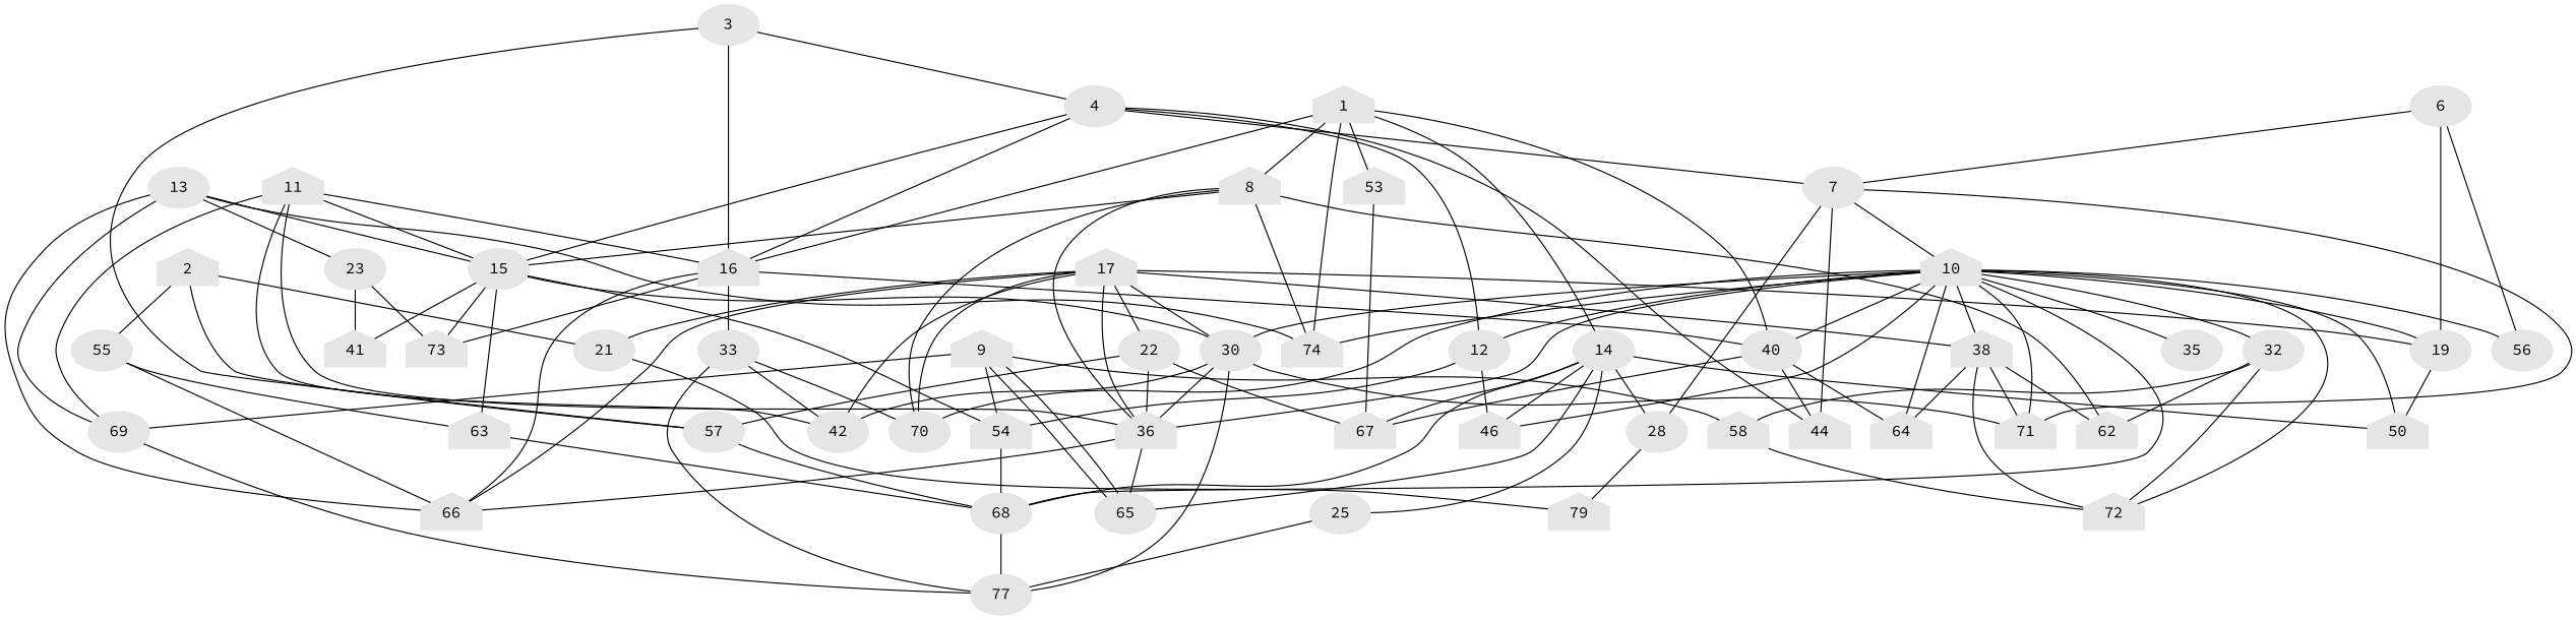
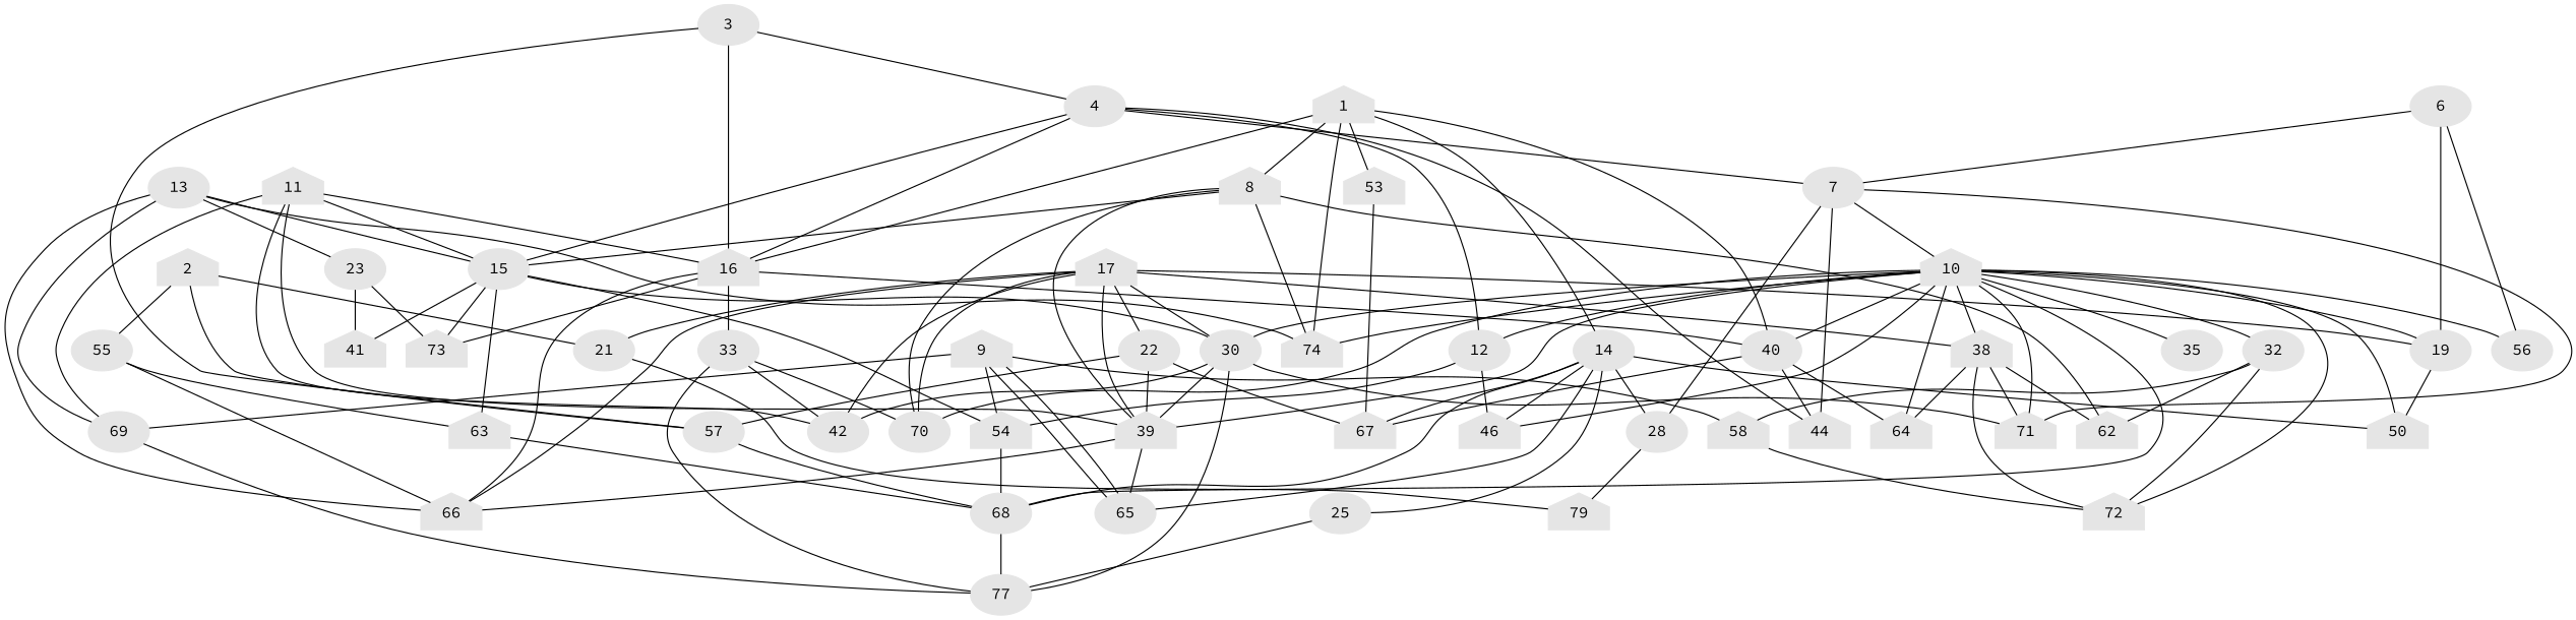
  graph {
    fontname="Source Code Pro"
    node [color=gray90 fontname="Source Code Pro" shape=ellipse style=filled]
    edge [fontname="Source Code Pro"]
    1 [shape=house super="+5"]
    8 [shape=house super="+27+60"]
    14 [super="+18"]
    16 [shape=house super="+51+29"]
    40 [super="+59+76"]
    53 [shape=house]
    74 [shape=house]
    15 [super="+24+61"]
-   36 [shape=house super="+37"]
+   36 [shape=house super="+37" label=39]
    62 [shape=house]
    70
    28
    65
    46 [shape=house]
    50 [shape=house]
    68 [super="+78"]
    25
    67 [shape=house]
    66 [shape=house]
    73 [shape=house]
    33 [super="+34"]
    44 [shape=house]
    64 [shape=house]
    21
    2 [shape=house]
    55
    57
    79 [shape=house]
    63 [shape=house]
    4 [super="+75"]
    7 [super="+26"]
    12
    3
    10 [shape=house super="+20+39"]
    71 [shape=house]
    54 [shape=house]
    30 [super="+49+45"]
    41 [shape=house]
    6
    19
    56
    32
    35
    38 [shape=house]
    72 [shape=house]
    9 [shape=house]
    58 [shape=house]
    69
    77
    42
    11 [shape=house]
    13 [super="+43"]
    23
    17 [shape=house super="+31"]
    22
    1 -- 8
    1 -- 14
    1 -- 16
    1 -- 40
    1 -- 53
    1 -- 74
    8 -- 74 [weight=2]
    8 -- 15
    8 -- 36
    8 -- 62
    8 -- 70
    14 -- 28
    14 -- 65
    14 -- 46
    14 -- 50
    14 -- 68
    14 -- 25
    14 -- 67
    16 -- 40
    16 -- 66
    16 -- 73
    16 -- 33
    40 -- 67
    40 -- 44
    40 -- 64
    53 -- 67
    15 -- 73
    15 -- 63
    15 -- 54
    15 -- 30
    15 -- 41
    36 -- 65
    36 -- 66
    28 -- 79
    68 -- 77
    25 -- 77
    33 -- 70
    33 -- 77
    33 -- 42
    21 -- 79
    2 -- 21
    2 -- 55
    2 -- 57
    55 -- 66
    55 -- 63
    57 -- 68
    63 -- 68
    4 -- 16
    4 -- 15
    4 -- 44
    4 -- 7
    4 -- 12
    7 -- 28 [weight=2]
    7 -- 44
    7 -- 10
    7 -- 71
    12 -- 46
    12 -- 54
    3 -- 16
    3 -- 57
    3 -- 4
    10 -- 40
    10 -- 74
    10 -- 36
    10 -- 70
    10 -- 46
    10 -- 50
    10 -- 68
    10 -- 64
    10 -- 12
    10 -- 71
    10 -- 30 [weight=2]
    10 -- 19
    10 -- 56
    10 -- 32
    10 -- 35 [weight=2]
    10 -- 38
    10 -- 72
    54 -- 68
    30 -- 36
    30 -- 71
    30 -- 77
    30 -- 42
    6 -- 7
    6 -- 19
    6 -- 56
    19 -- 50
    32 -- 62
    32 -- 72
    32 -- 58
    38 -- 62
    38 -- 64
    38 -- 71
    38 -- 72
    9 -- 65
    9 -- 65
    9 -- 54
    9 -- 58
    9 -- 69
    58 -- 72
    69 -- 77
    11 -- 16
    11 -- 15
    11 -- 36
    11 -- 69
    11 -- 42
    13 -- 74
    13 -- 15
    13 -- 66 [weight=2]
    13 -- 69
    13 -- 23
    23 -- 73
    23 -- 41
    17 -- 36
    17 -- 70 [weight=2]
    17 -- 66
    17 -- 21
    17 -- 30
    17 -- 19
    17 -- 38
    17 -- 42
    17 -- 22
    22 -- 36
    22 -- 67
    22 -- 57
  }
